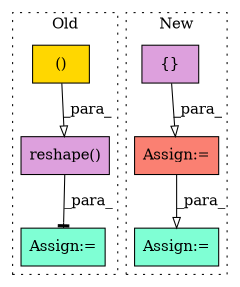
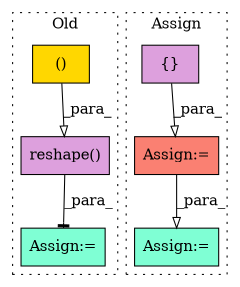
  digraph {
    node [a=68 l=3 shape=box style=filled fillcolor=plum]
    edge [arrowhead=onormal]
    n1 [a=75 l="14,1" label="reshape()" s="4547,4570"]
    n2 [label="Assign:=" s=4544 fillcolor=aquamarine]
    n3 [a=54 label="()" s=4386 fillcolor=gold]
    n4 [a=59 l="1,0" label="{}" s="4338,4340"]
    n5 [label="Assign:=" s=4655 fillcolor=aquamarine]
    n6 [label="Assign:=" s=4335 fillcolor=salmon]
    subgraph cluster_1 {
      label=Old
      style=dotted
      n1
      n2
      n3
    }
    subgraph cluster_2 {
-     label=New
+     label=Assign
      style=dotted
      n4
      n5
      n6
    }
    n1 -> n2 [label=_para_ arrowhead=tee]
    n3 -> n1 [label=_para_]
    n4 -> n6 [label=_para_]
    n6 -> n5 [label=_para_]
  }
